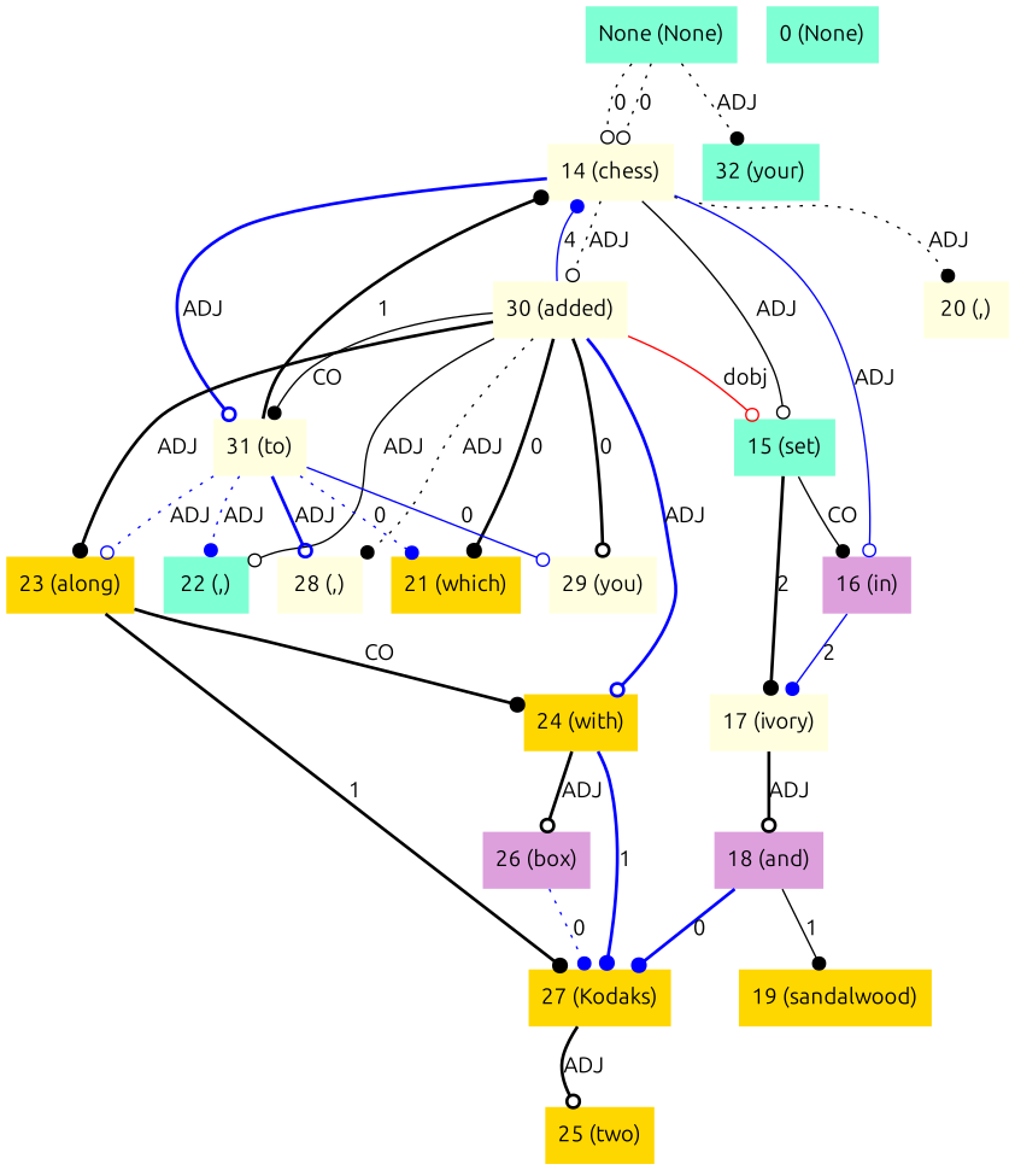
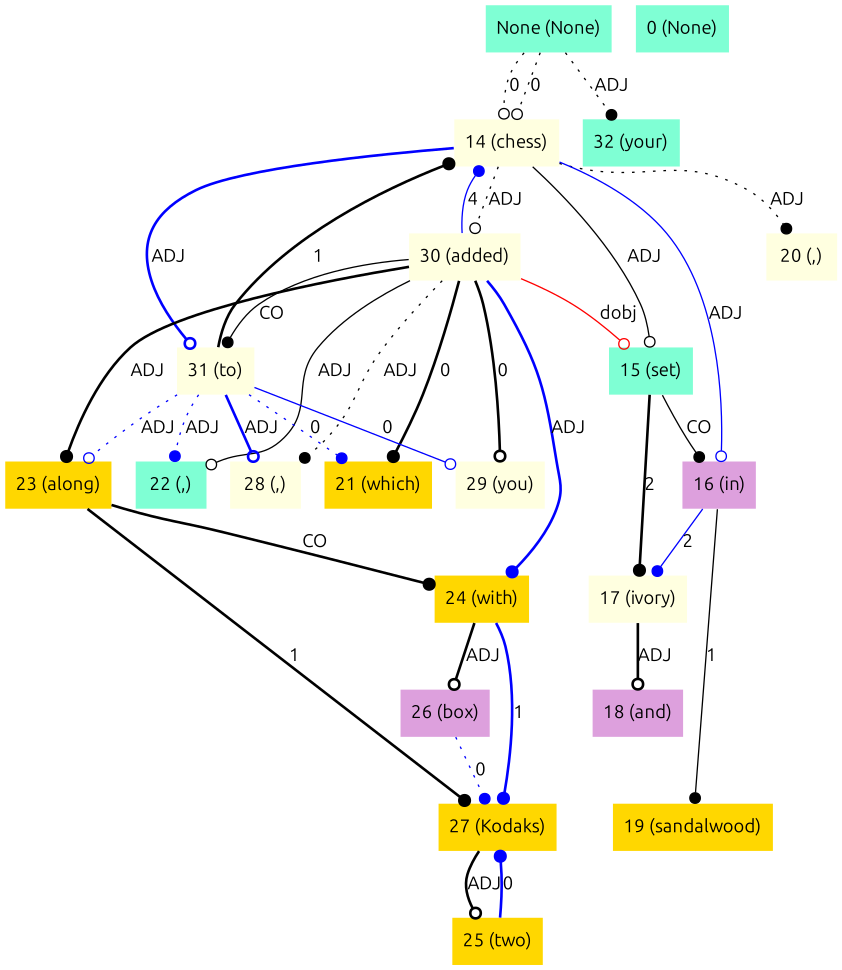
  digraph {
    fontname=Ubuntu
    node [color=brown fillcolor=lightyellow fontname=Ubuntu shape=plaintext style=filled]
    edge [arrowhead=dot dir=forward fontname=Ubuntu style=bold]
    n1 [color=purple fillcolor=aquamarine label="None (None)"]
    n2 [color=purple label="14 (chess)"]
    n3 [fillcolor=aquamarine label="32 (your)"]
    n4 [color=purple fillcolor=aquamarine label="15 (set)"]
    n5 [label="20 (,)"]
    n6 [label="30 (added)"]
    n7 [color=purple fillcolor=plum label="16 (in)"]
    n8 [label="31 (to)"]
    n9 [color=purple label="17 (ivory)"]
    n10 [fillcolor=gold label="21 (which)"]
    n11 [fillcolor=aquamarine label="22 (,)"]
    n12 [color=purple fillcolor=gold label="23 (along)"]
    n13 [fillcolor=gold label="24 (with)"]
    n14 [label="28 (,)"]
    n15 [label="29 (you)"]
    n16 [color=purple fillcolor=aquamarine label="0 (None)"]
    n17 [color=purple fillcolor=plum label="18 (and)"]
    n18 [fillcolor=gold label="27 (Kodaks)"]
    n19 [fillcolor=plum label="26 (box)"]
    n20 [fillcolor=gold label="19 (sandalwood)"]
    n21 [fillcolor=gold label="25 (two)"]
    n1 -> n2 [arrowhead=odot label=0 style=dotted]
    n1 -> n2 [arrowhead=odot label=0 style=dotted]
    n1 -> n3 [label=ADJ style=dotted]
    n2 -> n4 [arrowhead=odot label=ADJ style=solid]
    n2 -> n5 [label=ADJ style=dotted]
    n2 -> n6 [arrowhead=odot label=ADJ style=dotted]
    n2 -> n7 [arrowhead=odot color=blue label=ADJ style=solid]
    n2 -> n8 [arrowhead=odot color=blue label=ADJ]
    n4 -> n7 [label=CO style=solid]
    n4 -> n9 [label=2]
    n6 -> n2 [color=blue label=4 style=solid]
    n6 -> n4 [arrowhead=odot color=red label=dobj style=solid]
    n6 -> n8 [label=CO style=solid]
    n6 -> n10 [label=0]
    n6 -> n11 [arrowhead=odot label=ADJ style=solid]
    n6 -> n12 [label=ADJ]
-   n6 -> n13 [arrowhead=odot color=blue label=ADJ]
+   n6 -> n13 [color=blue label=ADJ]
    n6 -> n14 [label=ADJ style=dotted]
    n6 -> n15 [arrowhead=odot label=0]
    n7 -> n9 [color=blue label=2 style=solid]
    n8 -> n2 [color=black label=1]
    n8 -> n10 [color=blue label=0 style=dotted]
    n8 -> n11 [color=blue label=ADJ style=dotted]
    n8 -> n12 [arrowhead=odot color=blue label=ADJ style=dotted]
    n8 -> n14 [arrowhead=odot color=blue label=ADJ]
    n8 -> n15 [arrowhead=odot color=blue label=0 style=solid]
    n9 -> n17 [arrowhead=odot label=ADJ]
    n12 -> n13 [label=CO]
    n12 -> n18 [label=1]
    n13 -> n18 [color=blue label=1]
    n13 -> n19 [arrowhead=odot label=ADJ]
-   n17 -> n20 [label=1 style=solid]
+   n7 -> n20 [label=1 style=solid]
    n18 -> n21 [arrowhead=odot label=ADJ]
    n19 -> n18 [color=blue label=0 style=dotted]
-   n17 -> n18 [color=blue label=0]
+   n21 -> n18 [color=blue label=0]
  }
